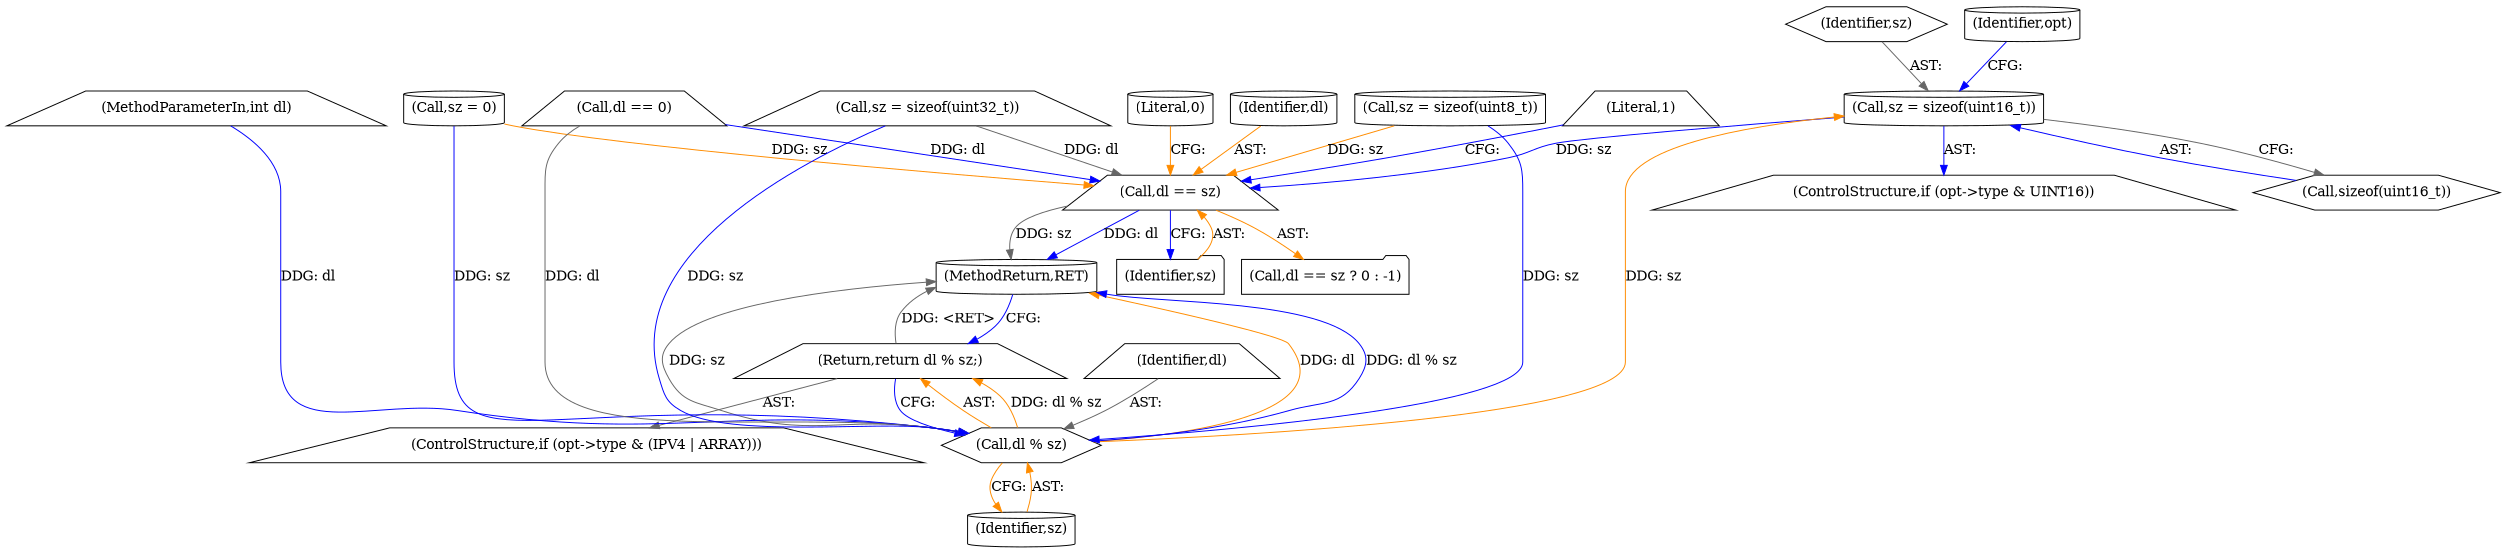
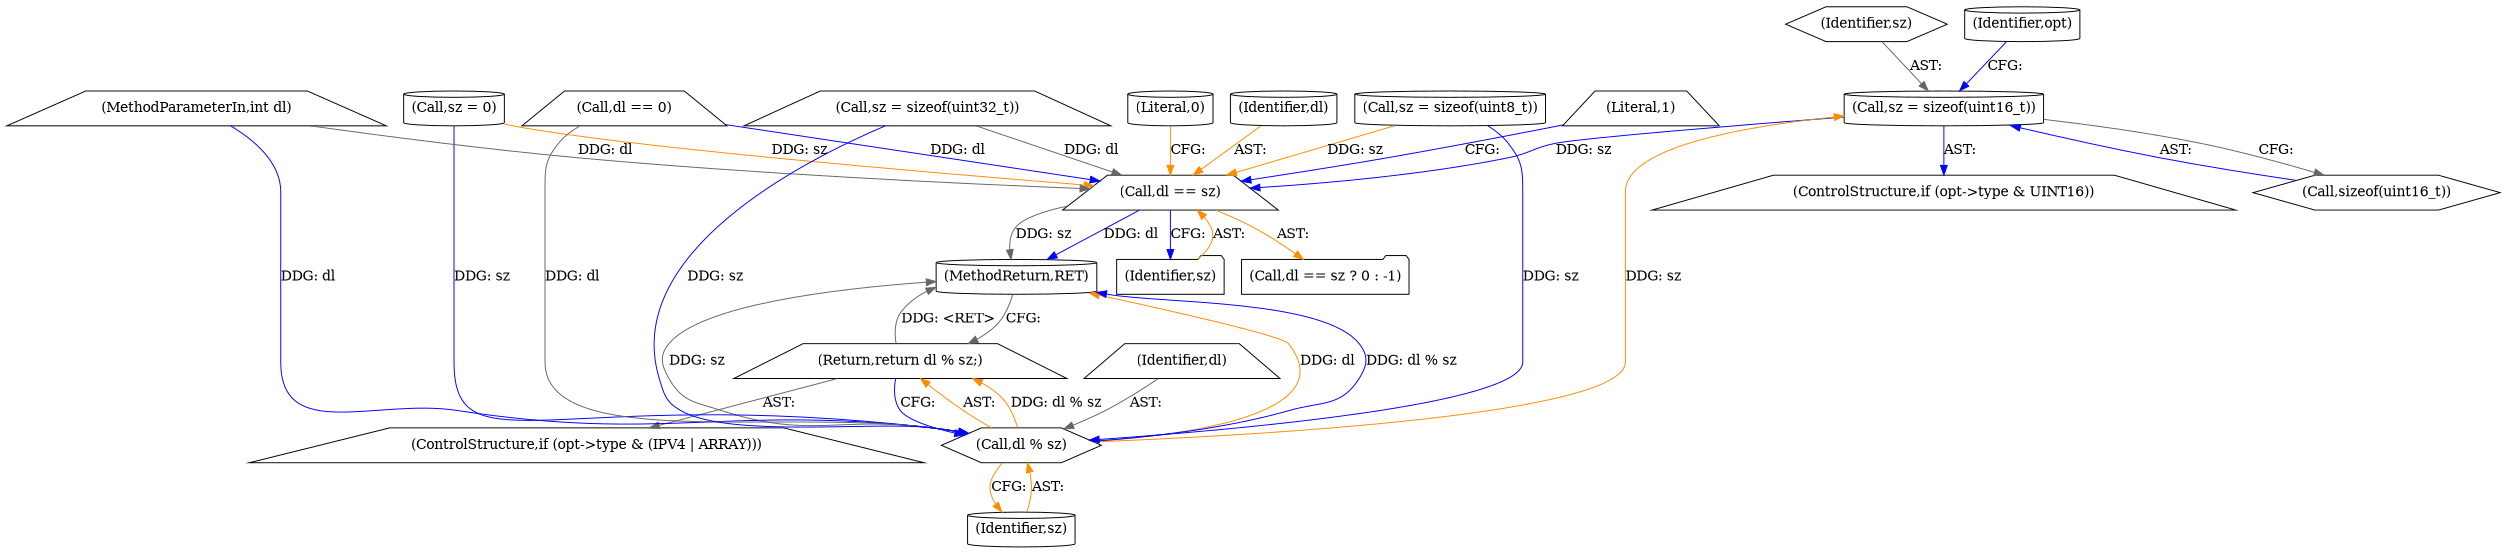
  digraph {
    node [shape=trapezium]
    edge [color=blue]
    n1 [label="(Call,sz = sizeof(uint16_t))" shape=cylinder]
    n2 [label="(Call,dl == sz)"]
    n3 [label="(ControlStructure,if (opt->type & UINT16))"]
    n4 [label="(Call,sizeof(uint16_t))" shape=hexagon]
    n5 [label="(Call,dl % sz)" shape=hexagon]
    n6 [label="(Return,return dl % sz;)"]
    n7 [label="(Identifier,sz)" shape=cylinder]
    n8 [label="(MethodReturn,RET)" shape=cylinder]
    n9 [label="(Identifier,sz)" shape=folder]
    n10 [label="(Call,dl == sz ? 0 : -1)" shape=folder]
    n11 [label="(ControlStructure,if (opt->type & (IPV4 | ARRAY)))"]
    n12 [label="(Literal,0)" shape=cylinder]
    n13 [label="(Identifier,dl)"]
    n14 [label="(Identifier,sz)" shape=hexagon]
    n15 [label="(Call,sz = 0)" shape=cylinder]
    n16 [label="(Call,sz = sizeof(uint8_t))" shape=cylinder]
    n17 [label="(MethodParameterIn,int dl)"]
    n18 [label="(Call,dl == 0)"]
    n19 [label="(Call,sz = sizeof(uint32_t))"]
    n20 [label="(Identifier,dl)" shape=cylinder]
    n21 [label="(Identifier,opt)" shape=cylinder]
    n22 [label="(Literal,1)"]
    n1 -> n2 [label="DDG: sz"]
    n1 -> n3 [label="AST: "]
    n1 -> n4 [color=gray40 label="CFG: "]
    n2 -> n8 [color=gray40 label="DDG: sz"]
    n2 -> n8 [label="DDG: dl"]
    n2 -> n9 [label="CFG: "]
    n2 -> n10 [color=darkorange label="AST: "]
    n4 -> n1 [label="AST: "]
    n5 -> n1 [color=darkorange label="DDG: sz"]
    n5 -> n6 [color=darkorange label="AST: "]
    n5 -> n6 [color=darkorange label="DDG: dl % sz"]
    n5 -> n7 [color=darkorange label="CFG: "]
    n5 -> n8 [color=darkorange label="DDG: dl"]
    n5 -> n8 [label="DDG: dl % sz"]
    n5 -> n8 [color=gray40 label="DDG: sz"]
    n6 -> n5 [label="CFG: "]
    n6 -> n8 [color=gray40 label="DDG: <RET>"]
    n6 -> n11 [color=gray40 label="AST: "]
    n7 -> n5 [color=darkorange label="AST: "]
-   n8 -> n6 [label="CFG: "]
+   n8 -> n6 [color=gray40 label="CFG: "]
    n9 -> n2 [color=darkorange label="AST: "]
    n12 -> n2 [color=darkorange label="CFG: "]
    n13 -> n5 [color=gray40 label="AST: "]
    n14 -> n1 [color=gray40 label="AST: "]
    n15 -> n2 [color=darkorange label="DDG: sz"]
    n15 -> n5 [label="DDG: sz"]
    n16 -> n2 [color=darkorange label="DDG: sz"]
    n16 -> n5 [label="DDG: sz"]
+   n17 -> n2 [color=gray40 label="DDG: dl"]
    n17 -> n5 [label="DDG: dl"]
    n18 -> n2 [label="DDG: dl"]
    n18 -> n5 [color=gray40 label="DDG: dl"]
    n19 -> n2 [color=gray40 label="DDG: dl"]
    n19 -> n5 [label="DDG: sz"]
    n20 -> n2 [color=darkorange label="AST: "]
    n21 -> n1 [label="CFG: "]
    n22 -> n2 [label="CFG: "]
  }
